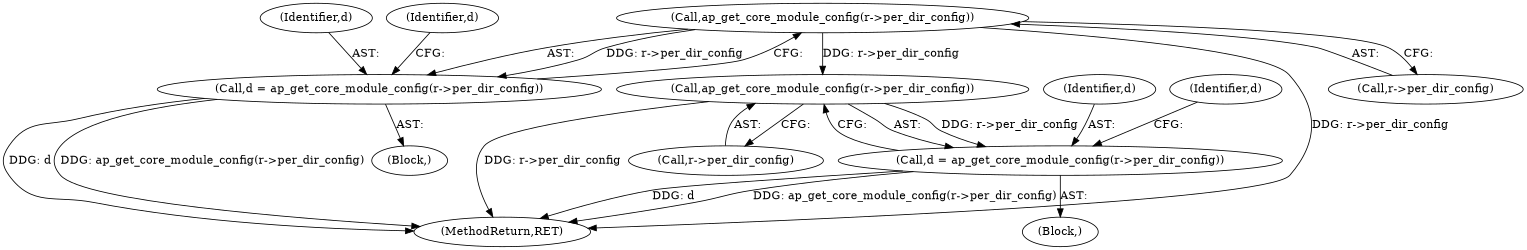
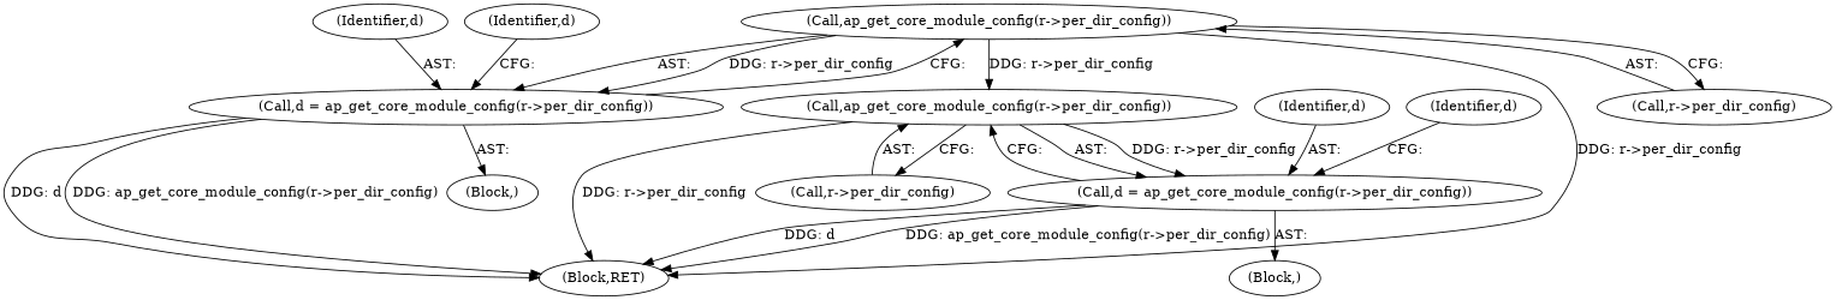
  digraph {
    n1 [label="(Call,ap_get_core_module_config(r->per_dir_config))"]
    n2 [label="(Call,d = ap_get_core_module_config(r->per_dir_config))"]
    n3 [label="(Call,ap_get_core_module_config(r->per_dir_config))"]
-   n4 [label="(MethodReturn,RET)"]
+   n4 [label="(Block,RET)"]
    n5 [label="(Call,r->per_dir_config)"]
    n6 [label="(Block,)"]
    n7 [label="(Call,d = ap_get_core_module_config(r->per_dir_config))"]
    n8 [label="(Call,r->per_dir_config)"]
    n9 [label="(Block,)"]
    n10 [label="(Identifier,d)"]
    n11 [label="(Identifier,d)"]
    n12 [label="(Identifier,d)"]
    n13 [label="(Identifier,d)"]
    n1 -> n2 [label="AST: "]
    n1 -> n2 [label="DDG: r->per_dir_config"]
    n1 -> n3 [label="DDG: r->per_dir_config"]
    n1 -> n4 [label="DDG: r->per_dir_config"]
    n1 -> n5 [label="CFG: "]
    n2 -> n1 [label="CFG: "]
    n2 -> n4 [label="DDG: ap_get_core_module_config(r->per_dir_config)"]
    n2 -> n4 [label="DDG: d"]
    n2 -> n6 [label="AST: "]
    n3 -> n4 [label="DDG: r->per_dir_config"]
    n3 -> n7 [label="AST: "]
    n3 -> n7 [label="DDG: r->per_dir_config"]
    n3 -> n8 [label="CFG: "]
    n5 -> n1 [label="AST: "]
    n7 -> n3 [label="CFG: "]
    n7 -> n4 [label="DDG: d"]
    n7 -> n4 [label="DDG: ap_get_core_module_config(r->per_dir_config)"]
    n7 -> n9 [label="AST: "]
    n8 -> n3 [label="AST: "]
    n10 -> n2 [label="AST: "]
    n11 -> n7 [label="AST: "]
    n12 -> n7 [label="CFG: "]
    n13 -> n2 [label="CFG: "]
  }
